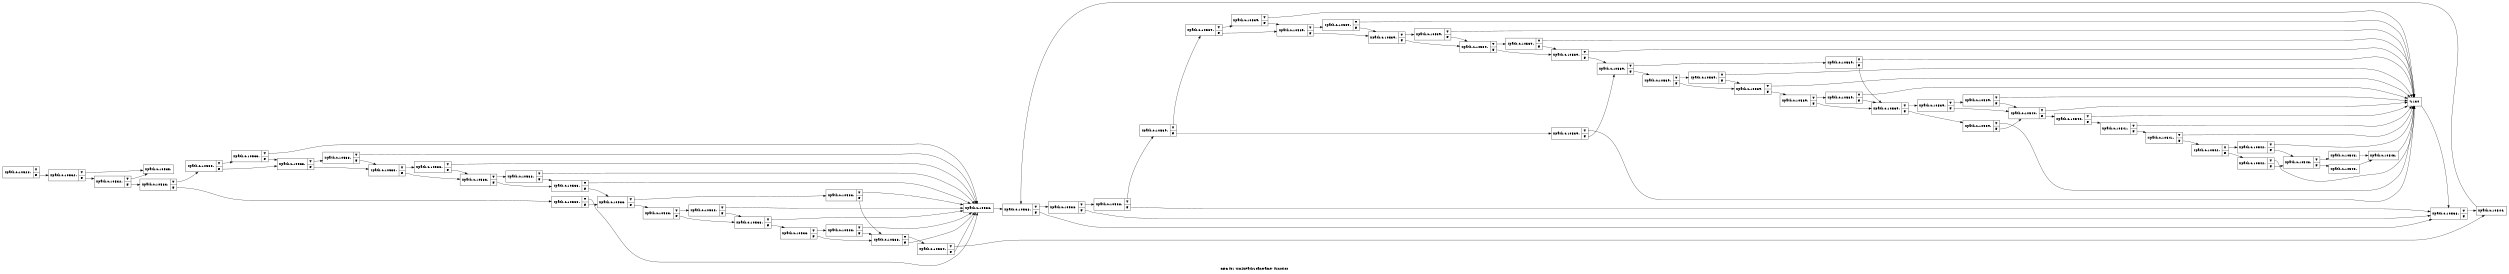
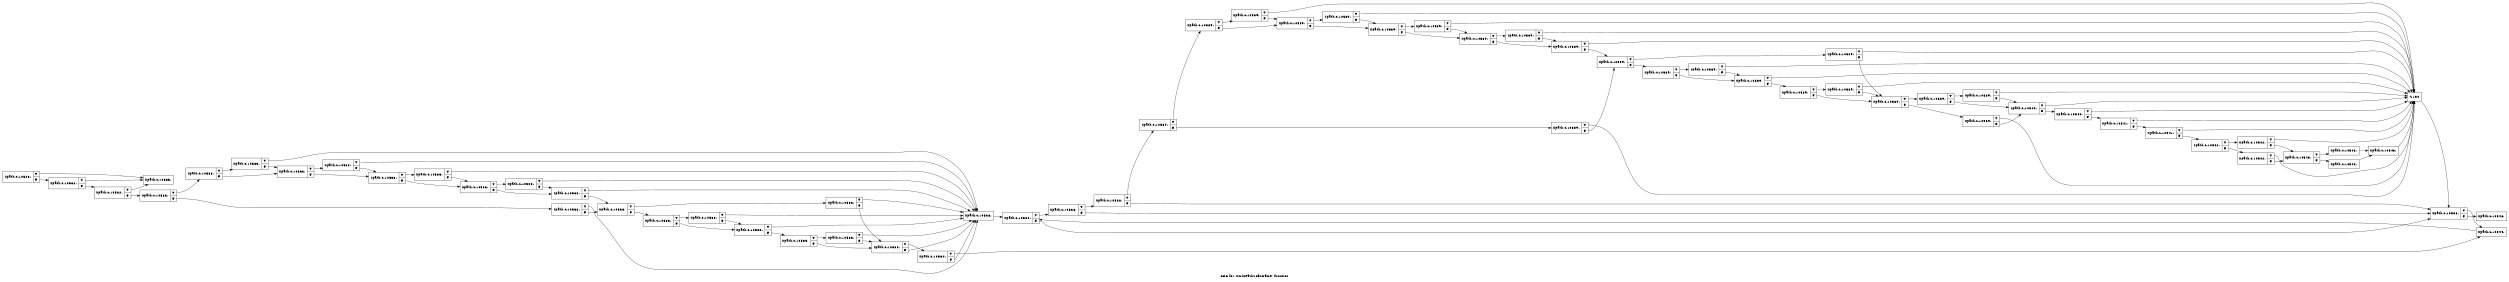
  digraph {
    label="CFG for 'xmlXPathScanName' function"
    rankdir=LR
    node [shape=record]
    edge [tailport=s0]
    n1 [label="{xpath.c:10523:|{<s0>T|<s1>F}}"]
    n2 [label="{xpath.c:10535:}"]
    n3 [label="{xpath.c:10532:|{<s0>T|<s1>F}}"]
    n4 [label="{xpath.c:10532:|{<s0>T|<s1>F}}"]
    n5 [label="{xpath.c:10533:|{<s0>T|<s1>F}}"]
    n6 [label="{xpath.c:10533:|{<s0>T|<s1>F}}"]
    n7 [label="{xpath.c:10533:|{<s0>T|<s1>F}}"]
    n8 [label="{xpath.c:10533:|{<s0>T|<s1>F}}"]
    n9 [label="{xpath.c:10533:|{<s0>T|<s1>F}}"]
    n10 [label="{xpath.c:10538:}"]
    n11 [label="{xpath.c:10533:|{<s0>T|<s1>F}}"]
    n12 [label="{xpath.c:10533:|{<s0>T|<s1>F}}"]
    n13 [label="{xpath.c:10533:|{<s0>T|<s1>F}}"]
    n14 [label="{xpath.c:10538:|{<s0>T|<s1>F}}"]
    n15 [label="{xpath.c:10533:|{<s0>T|<s1>F}}"]
    n16 [label="{xpath.c:10533:|{<s0>T|<s1>F}}"]
    n17 [label="{xpath.c:10533:|{<s0>T|<s1>F}}"]
    n18 [label="{xpath.c:10533:|{<s0>T|<s1>F}}"]
    n19 [label="{xpath.c:10538:|{<s0>T|<s1>F}}"]
    n20 [label="{xpath.c:10538:|{<s0>T|<s1>F}}"]
    n21 [label="{xpath.c:10533:|{<s0>T|<s1>F}}"]
    n22 [label="{xpath.c:10533:|{<s0>T|<s1>F}}"]
    n23 [label="{xpath.c:10533:|{<s0>T|<s1>F}}"]
    n24 [label="{xpath.c:10533:|{<s0>T|<s1>F}}"]
    n25 [label="{xpath.c:10533:|{<s0>T|<s1>F}}"]
    n26 [label="{xpath.c:10534:|{<s0>T|<s1>F}}"]
    n27 [label="{xpath.c:10533:|{<s0>T|<s1>F}}"]
    n28 [label="{xpath.c:10544:}"]
    n29 [label="{xpath.c:10533:|{<s0>T|<s1>F}}"]
    n30 [label="{xpath.c:10538:|{<s0>T|<s1>F}}"]
+   n31 [label="{xpath.c:10548:}"]
    n32 [label="{xpath.c:10539:|{<s0>T|<s1>F}}"]
    n33 [label="{xpath.c:10539:|{<s0>T|<s1>F}}"]
    n34 [label="{xpath.c:10539:|{<s0>T|<s1>F}}"]
    n35 [label="{xpath.c:10539:|{<s0>T|<s1>F}}"]
    n36 [label="{xpath.c:10539:|{<s0>T|<s1>F}}"]
    n37 [label="{%130}"]
    n38 [label="{xpath.c:10539:|{<s0>T|<s1>F}}"]
    n39 [label="{xpath.c:10539:|{<s0>T|<s1>F}}"]
    n40 [label="{xpath.c:10539:|{<s0>T|<s1>F}}"]
    n41 [label="{xpath.c:10539:|{<s0>T|<s1>F}}"]
    n42 [label="{xpath.c:10539:|{<s0>T|<s1>F}}"]
    n43 [label="{xpath.c:10539:|{<s0>T|<s1>F}}"]
    n44 [label="{xpath.c:10539:|{<s0>T|<s1>F}}"]
    n45 [label="{xpath.c:10539:|{<s0>T|<s1>F}}"]
    n46 [label="{xpath.c:10539:|{<s0>T|<s1>F}}"]
    n47 [label="{xpath.c:10539:|{<s0>T|<s1>F}}"]
    n48 [label="{xpath.c:10539:|{<s0>T|<s1>F}}"]
    n49 [label="{xpath.c:10539:|{<s0>T|<s1>F}}"]
    n50 [label="{xpath.c:10539:|{<s0>T|<s1>F}}"]
    n51 [label="{xpath.c:10539:|{<s0>T|<s1>F}}"]
    n52 [label="{xpath.c:10539:|{<s0>T|<s1>F}}"]
    n53 [label="{xpath.c:10539:|{<s0>T|<s1>F}}"]
    n54 [label="{xpath.c:10540:|{<s0>T|<s1>F}}"]
    n55 [label="{xpath.c:10539:|{<s0>T|<s1>F}}"]
    n56 [label="{xpath.c:10540:|{<s0>T|<s1>F}}"]
    n57 [label="{xpath.c:10541:|{<s0>T|<s1>F}}"]
    n58 [label="{xpath.c:10541:|{<s0>T|<s1>F}}"]
    n59 [label="{xpath.c:10542:|{<s0>T|<s1>F}}"]
    n60 [label="{xpath.c:10542:|{<s0>T|<s1>F}}"]
    n61 [label="{xpath.c:10542:|{<s0>T|<s1>F}}"]
    n62 [label="{xpath.c:10543:|{<s0>T|<s1>F}}"]
    n63 [label="{xpath.c:10543:}"]
    n64 [label="{xpath.c:10543:}"]
    n65 [label="{xpath.c:10543:}"]
+   n1 -> n2
    n1 -> n3 [tailport=s1]
    n3 -> n2
    n3 -> n4 [tailport=s1]
    n4 -> n2
    n4 -> n5 [tailport=s1]
    n5 -> n6
    n5 -> n7 [tailport=s1]
    n6 -> n8
    n6 -> n9 [tailport=s1]
    n7 -> n10
    n7 -> n11 [tailport=s1]
    n8 -> n9 [tailport=s1]
    n8 -> n10
    n9 -> n12
    n9 -> n13 [tailport=s1]
    n10 -> n14
    n11 -> n15
    n11 -> n16 [tailport=s1]
    n12 -> n10
    n12 -> n13 [tailport=s1]
    n13 -> n17
    n13 -> n18 [tailport=s1]
    n14 -> n19
    n14 -> n20 [tailport=s1]
    n15 -> n10
    n15 -> n23 [tailport=s1]
    n16 -> n24
    n16 -> n25 [tailport=s1]
    n17 -> n10
    n17 -> n18 [tailport=s1]
    n18 -> n21
    n18 -> n22 [tailport=s1]
    n19 -> n20 [tailport=s1]
    n19 -> n30
    n20 -> n28
+   n20 -> n31 [tailport=s1]
    n21 -> n10
    n21 -> n22 [tailport=s1]
    n22 -> n10
    n22 -> n11 [tailport=s1]
    n23 -> n10 [tailport=s1]
    n23 -> n26
    n24 -> n10
    n24 -> n25 [tailport=s1]
    n25 -> n10
    n25 -> n27 [tailport=s1]
    n26 -> n10 [tailport=s1]
    n26 -> n28
    n27 -> n23 [tailport=s1]
    n27 -> n29
    n28 -> n14
    n29 -> n10
    n29 -> n23 [tailport=s1]
    n30 -> n20 [tailport=s1]
    n30 -> n32
    n32 -> n33
    n32 -> n34 [tailport=s1]
    n33 -> n35
    n33 -> n36 [tailport=s1]
    n34 -> n37
    n34 -> n38 [tailport=s1]
    n35 -> n36 [tailport=s1]
    n35 -> n37
    n36 -> n39
    n36 -> n40 [tailport=s1]
    n37 -> n20
    n38 -> n41
    n38 -> n42 [tailport=s1]
    n39 -> n37
    n39 -> n40 [tailport=s1]
    n40 -> n43
    n40 -> n44 [tailport=s1]
    n41 -> n37
    n41 -> n47 [tailport=s1]
    n42 -> n48
    n42 -> n49 [tailport=s1]
    n43 -> n37
    n43 -> n44 [tailport=s1]
    n44 -> n45
    n44 -> n46 [tailport=s1]
    n45 -> n37
    n45 -> n46 [tailport=s1]
    n46 -> n37
    n46 -> n38 [tailport=s1]
    n47 -> n50
    n47 -> n51 [tailport=s1]
    n48 -> n37
    n48 -> n49 [tailport=s1]
    n49 -> n37
    n49 -> n52 [tailport=s1]
    n50 -> n53
    n50 -> n54 [tailport=s1]
    n51 -> n37
    n51 -> n54 [tailport=s1]
    n52 -> n47 [tailport=s1]
    n52 -> n55
    n53 -> n37
    n53 -> n54 [tailport=s1]
    n54 -> n37
    n54 -> n56 [tailport=s1]
    n55 -> n37
    n55 -> n47 [tailport=s1]
    n56 -> n37
    n56 -> n57 [tailport=s1]
    n57 -> n37
    n57 -> n58 [tailport=s1]
    n58 -> n37
    n58 -> n59 [tailport=s1]
    n59 -> n60
    n59 -> n61 [tailport=s1]
    n60 -> n37
    n60 -> n62 [tailport=s1]
    n61 -> n37
    n61 -> n62 [tailport=s1]
    n62 -> n63
    n62 -> n64 [tailport=s1]
    n63 -> n65
    n64 -> n65
    n65 -> n37
  }
